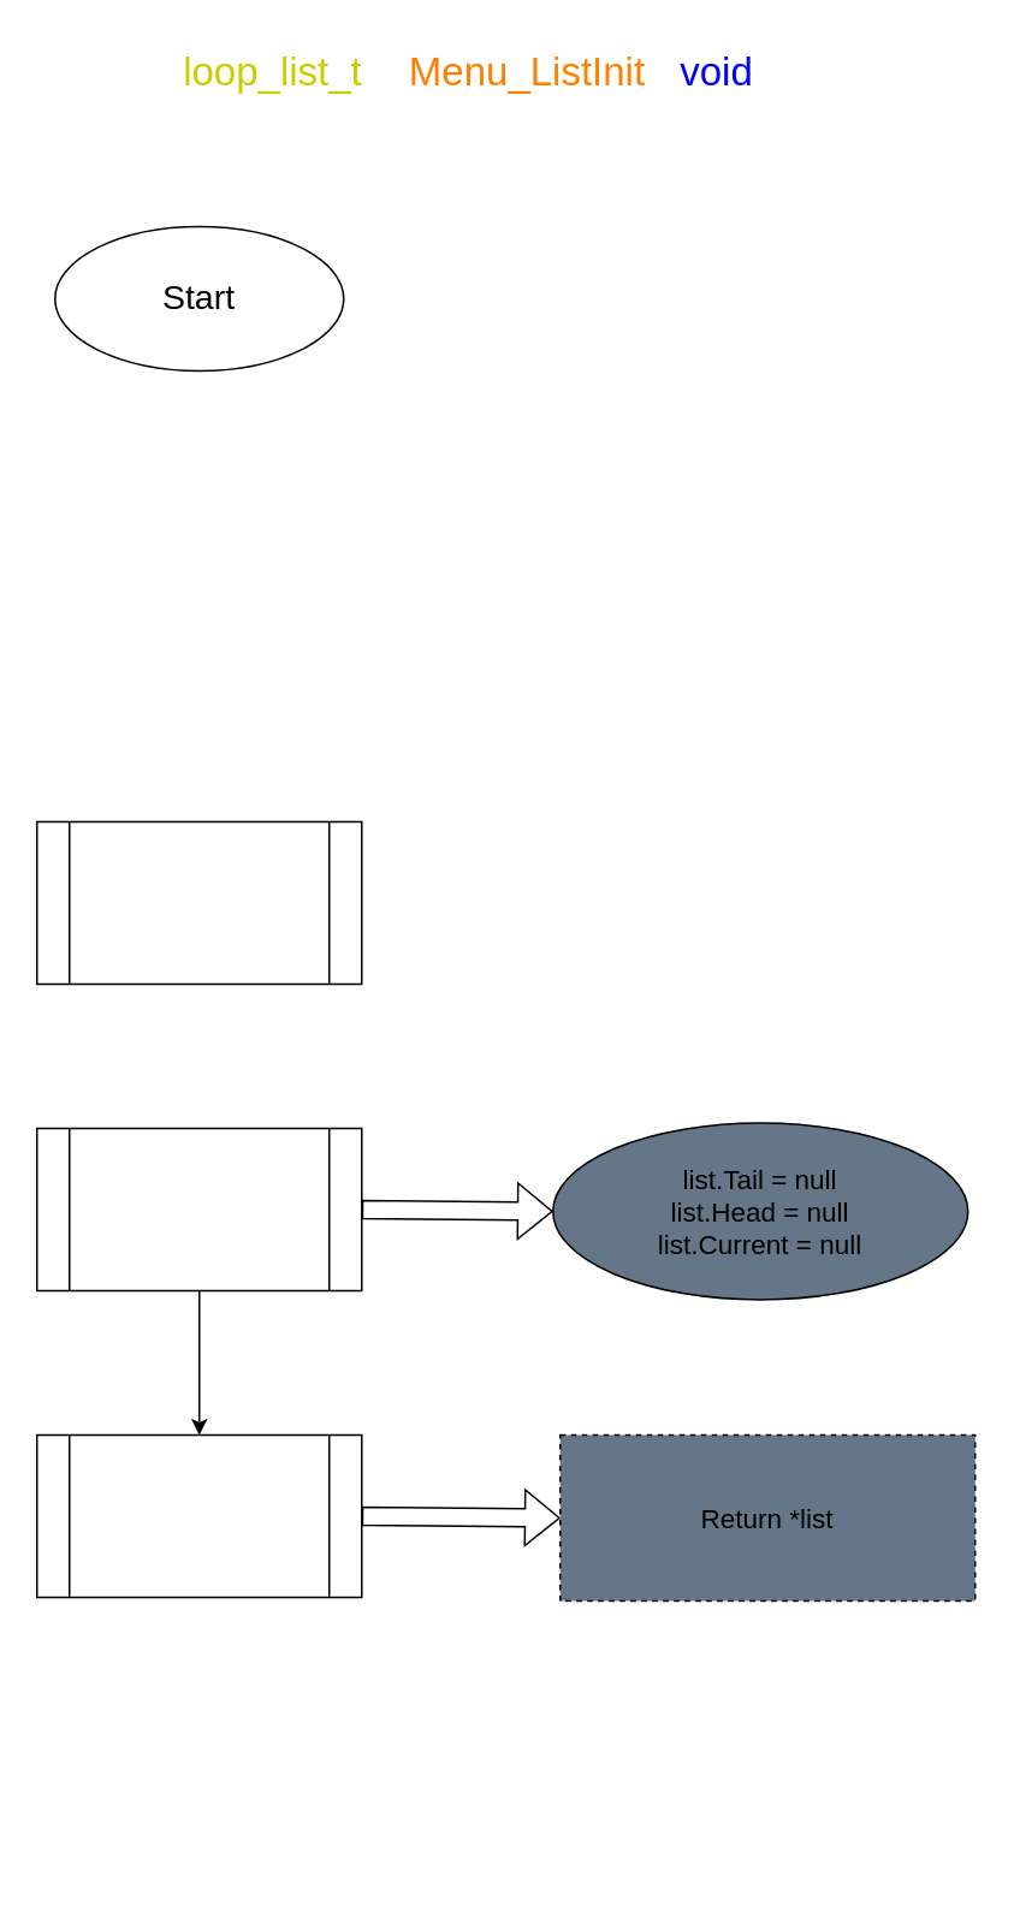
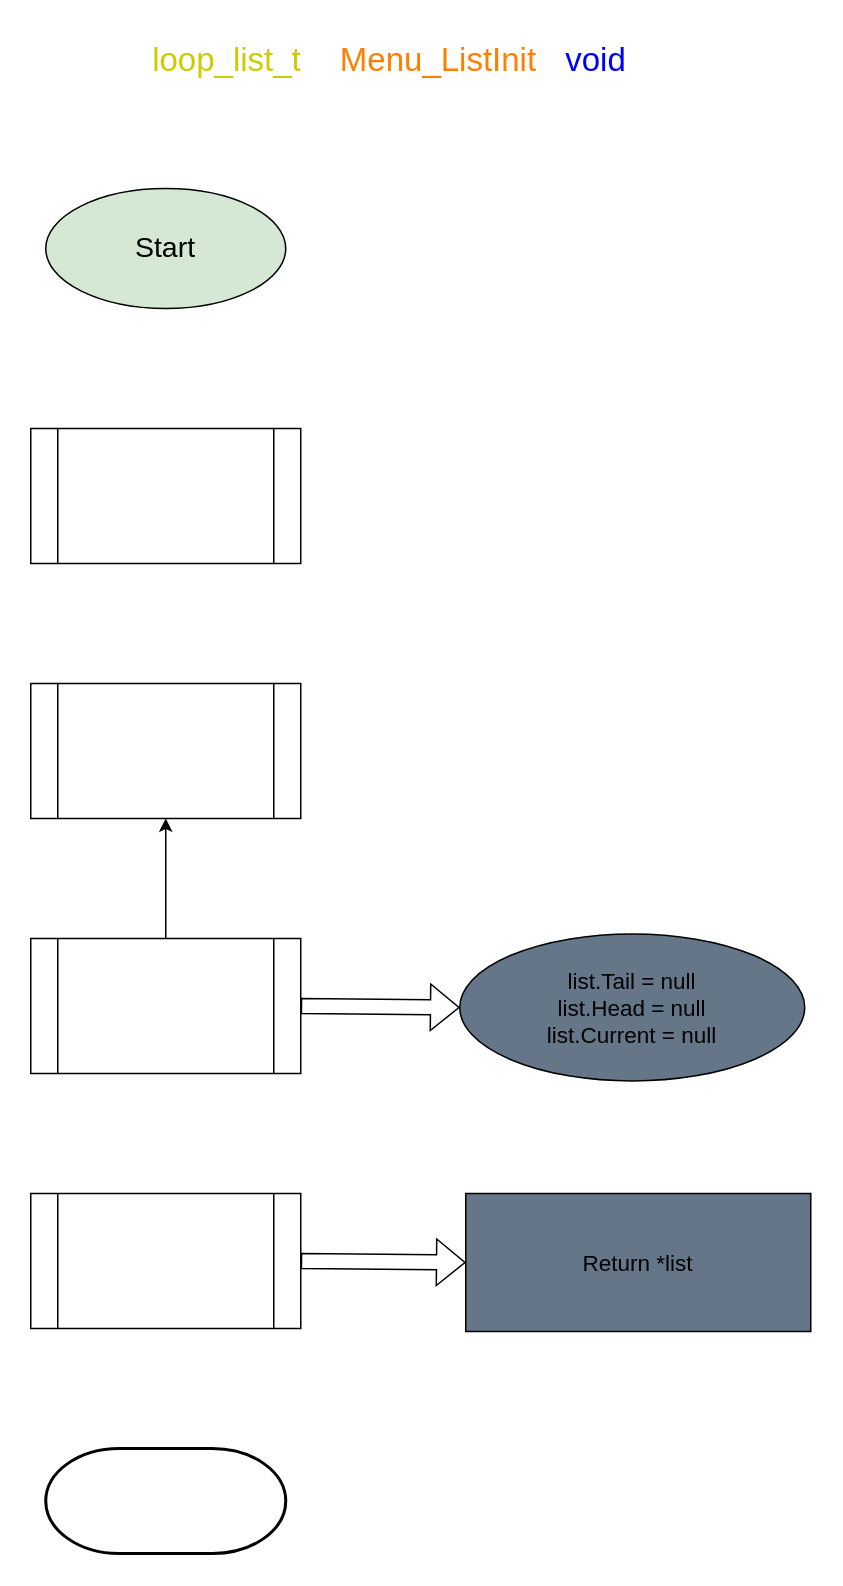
  <mxCell id="0" />
  <mxCell id="1" parent="0" />
- <mxCell id="2" value="Start" style="ellipse;whiteSpace=wrap;html=1;fontSize=19;" parent="1" vertex="1"><mxGeometry x="30" y="125" width="160" height="80" as="geometry" /></mxCell>
+ <mxCell id="2" value="Start" style="ellipse;whiteSpace=wrap;html=1;fontSize=19;fillColor=#d5e8d4;" parent="1" vertex="1"><mxGeometry x="30" y="125" width="160" height="80" as="geometry" /></mxCell>
  <mxCell id="3" value="Alokacja pamięci dla listy" style="shape=process;whiteSpace=wrap;html=1;backgroundOutline=1;fontSize=19;fontColor=#FFFFFF;" parent="1" vertex="1"><mxGeometry x="20" y="455" width="180" height="90" as="geometry" /></mxCell>
- <mxCell id="4" value="" style="edgeStyle=orthogonalEdgeStyle;rounded=0;orthogonalLoop=1;jettySize=auto;html=1;fontSize=19;fontColor=#FFFFFF;" parent="1" source="5" target="8" edge="1"><mxGeometry relative="1" as="geometry" /></mxCell>
+ <mxCell id="4" value="" style="edgeStyle=orthogonalEdgeStyle;rounded=0;orthogonalLoop=1;jettySize=auto;html=1;fontSize=19;fontColor=#FFFFFF;" parent="1" source="5" target="3" edge="1"><mxGeometry relative="1" as="geometry" /></mxCell>
  <mxCell id="5" value="Ustawienie wartości początkowych" style="shape=process;whiteSpace=wrap;html=1;backgroundOutline=1;fontSize=19;fontColor=#FFFFFF;" parent="1" vertex="1"><mxGeometry x="20" y="625" width="180" height="90" as="geometry" /></mxCell>
+ <mxCell id="6" value="Koniec" style="strokeWidth=2;html=1;shape=mxgraph.flowchart.terminator;whiteSpace=wrap;fontSize=19;fontColor=#FFFFFF;" parent="1" vertex="1"><mxGeometry x="30" y="965" width="160" height="70" as="geometry" /></mxCell>
+ <mxCell id="7" value="Deklaracja tymczasowej nazwy listy" style="shape=process;whiteSpace=wrap;html=1;backgroundOutline=1;fontSize=19;fontColor=#FFFFFF;" parent="1" vertex="1"><mxGeometry x="20" y="285" width="180" height="90" as="geometry" /></mxCell>
  <mxCell id="8" value="Zwrócenie wskaźnika na listę" style="shape=process;whiteSpace=wrap;html=1;backgroundOutline=1;fontSize=19;fontColor=#FFFFFF;" parent="1" vertex="1"><mxGeometry x="20" y="795" width="180" height="90" as="geometry" /></mxCell>
  <mxCell id="9" value="" style="group;rotation=0;" parent="1" vertex="1" connectable="0"><mxGeometry x="91" y="20" width="346" height="40" as="geometry" /></mxCell>
  <mxCell id="10" value="&lt;font color=&quot;#cccc00&quot;&gt;loop_list_t&lt;/font&gt;" style="text;html=1;strokeColor=none;fillColor=none;align=center;verticalAlign=middle;whiteSpace=wrap;rounded=0;fontSize=22;fontColor=#999900;rotation=0;" parent="9" vertex="1"><mxGeometry width="120" height="40" as="geometry" /></mxCell>
  <mxCell id="11" value="Menu_ListInit" style="text;html=1;strokeColor=none;fillColor=none;align=center;verticalAlign=middle;whiteSpace=wrap;rounded=0;fontSize=22;fontColor=#FF8000;rotation=0;" parent="9" vertex="1"><mxGeometry x="126" width="150" height="40" as="geometry" /></mxCell>
  <mxCell id="12" value="void" style="text;html=1;strokeColor=none;fillColor=none;align=center;verticalAlign=middle;whiteSpace=wrap;rounded=0;fontSize=22;fontColor=#0000FF;rotation=0;" parent="9" vertex="1"><mxGeometry x="276" width="60" height="40" as="geometry" /></mxCell>
  <mxCell id="13" value="&lt;font&gt;*&lt;/font&gt;" style="text;html=1;strokeColor=none;fillColor=none;align=center;verticalAlign=middle;whiteSpace=wrap;rounded=0;fontSize=22;fontColor=#FFFFFF;rotation=0;" parent="9" vertex="1"><mxGeometry x="120" width="20" height="40" as="geometry" /></mxCell>
  <mxCell id="14" value="&lt;font&gt;(&lt;/font&gt;" style="text;html=1;strokeColor=none;fillColor=none;align=center;verticalAlign=middle;whiteSpace=wrap;rounded=0;fontSize=22;fontColor=#FFFFFF;rotation=0;" parent="9" vertex="1"><mxGeometry x="265" width="20" height="40" as="geometry" /></mxCell>
  <mxCell id="15" value="&lt;font&gt;)&lt;/font&gt;" style="text;html=1;strokeColor=none;fillColor=none;align=center;verticalAlign=middle;whiteSpace=wrap;rounded=0;fontSize=22;fontColor=#FFFFFF;rotation=0;" parent="9" vertex="1"><mxGeometry x="326" width="20" height="40" as="geometry" /></mxCell>
  <mxCell id="16" value="list.Tail = null&lt;br&gt;list.Head = null&lt;br&gt;list.Current = null" style="ellipse;whiteSpace=wrap;html=1;fontSize=15;fillColor=#647687;" parent="1" vertex="1"><mxGeometry x="306" y="622" width="230" height="98" as="geometry" /></mxCell>
  <mxCell id="17" value="" style="shape=flexArrow;endArrow=classic;html=1;rounded=0;fontSize=15;exitX=1;exitY=0.5;exitDx=0;exitDy=0;entryX=0;entryY=0.5;entryDx=0;entryDy=0;" parent="1" source="5" target="16" edge="1"><mxGeometry width="50" height="50" relative="1" as="geometry"><mxPoint x="750" y="663" as="sourcePoint" /><mxPoint x="800" y="613" as="targetPoint" /></mxGeometry></mxCell>
- <mxCell id="18" value="Return *list" style="rounded=0;whiteSpace=wrap;html=1;fontSize=15;fillColor=#647687;dashed=1;" parent="1" vertex="1"><mxGeometry x="310" y="795" width="230" height="92" as="geometry" /></mxCell>
+ <mxCell id="18" value="Return *list" style="rounded=0;whiteSpace=wrap;html=1;fontSize=15;fillColor=#647687;" parent="1" vertex="1"><mxGeometry x="310" y="795" width="230" height="92" as="geometry" /></mxCell>
  <mxCell id="19" value="" style="shape=flexArrow;endArrow=classic;html=1;rounded=0;fontSize=15;exitX=1;exitY=0.5;exitDx=0;exitDy=0;entryX=0;entryY=0.5;entryDx=0;entryDy=0;" parent="1" source="8" target="18" edge="1"><mxGeometry width="50" height="50" relative="1" as="geometry"><mxPoint x="520" y="713" as="sourcePoint" /><mxPoint x="570" y="663" as="targetPoint" /></mxGeometry></mxCell>
